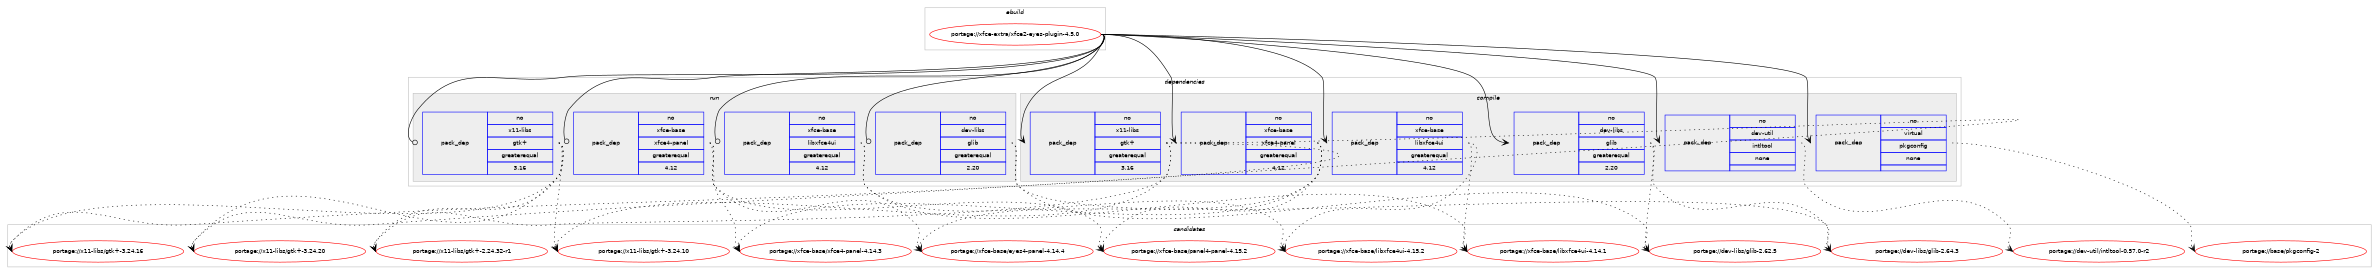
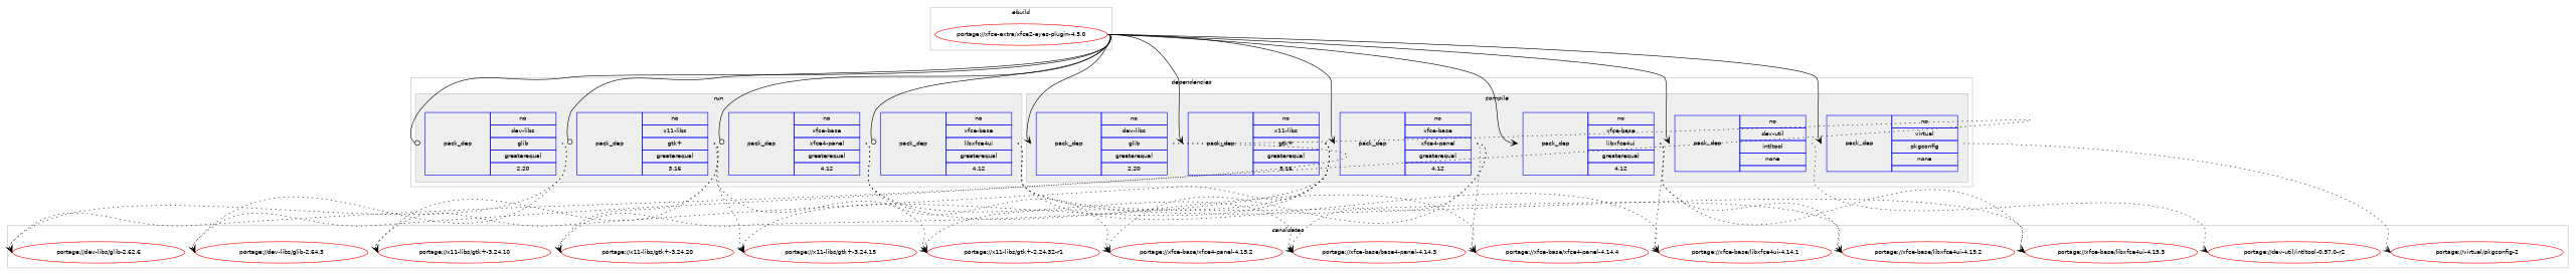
  digraph {
    compound=true
    concentrate=true
    fontname=Helvetica
    fontsize=10
    newrank=true
    rankdir=TB
    ranksep=1.5
    node [color=red fontname=Helvetica fontsize=10]
    edge [arrowhead=vee headport=w style=dotted tailport=e weight=100]
    n1 [label="portage://xfce-extra/xfce2-eyes-plugin-4.5.0" width=4]
    n2 [color=blue label=<<TABLE BORDER="0" CELLBORDER="1" CELLSPACING="0" CELLPADDING="4" WIDTH="220"><TR><TD ROWSPAN="6" CELLPADDING="30">pack_dep</TD></TR><TR><TD WIDTH="110">no</TD></TR><TR><TD>dev-libs</TD></TR><TR><TD>glib</TD></TR><TR><TD>greaterequal</TD></TR><TR><TD>2.20</TD></TR></TABLE>> shape=none]
    n3 [color=blue label=<<TABLE BORDER="0" CELLBORDER="1" CELLSPACING="0" CELLPADDING="4" WIDTH="220"><TR><TD ROWSPAN="6" CELLPADDING="30">pack_dep</TD></TR><TR><TD WIDTH="110">no</TD></TR><TR><TD>dev-util</TD></TR><TR><TD>intltool</TD></TR><TR><TD>none</TD></TR><TR><TD></TD></TR></TABLE>> shape=none]
    n4 [color=blue label=<<TABLE BORDER="0" CELLBORDER="1" CELLSPACING="0" CELLPADDING="4" WIDTH="220"><TR><TD ROWSPAN="6" CELLPADDING="30">pack_dep</TD></TR><TR><TD WIDTH="110">no</TD></TR><TR><TD>virtual</TD></TR><TR><TD>pkgconfig</TD></TR><TR><TD>none</TD></TR><TR><TD></TD></TR></TABLE>> shape=none]
    n5 [color=blue label=<<TABLE BORDER="0" CELLBORDER="1" CELLSPACING="0" CELLPADDING="4" WIDTH="220"><TR><TD ROWSPAN="6" CELLPADDING="30">pack_dep</TD></TR><TR><TD WIDTH="110">no</TD></TR><TR><TD>x11-libs</TD></TR><TR><TD>gtk+</TD></TR><TR><TD>greaterequal</TD></TR><TR><TD>3.16</TD></TR></TABLE>> shape=none]
    n6 [color=blue label=<<TABLE BORDER="0" CELLBORDER="1" CELLSPACING="0" CELLPADDING="4" WIDTH="220"><TR><TD ROWSPAN="6" CELLPADDING="30">pack_dep</TD></TR><TR><TD WIDTH="110">no</TD></TR><TR><TD>xfce-base</TD></TR><TR><TD>libxfce4ui</TD></TR><TR><TD>greaterequal</TD></TR><TR><TD>4.12</TD></TR></TABLE>> shape=none]
    n7 [color=blue label=<<TABLE BORDER="0" CELLBORDER="1" CELLSPACING="0" CELLPADDING="4" WIDTH="220"><TR><TD ROWSPAN="6" CELLPADDING="30">pack_dep</TD></TR><TR><TD WIDTH="110">no</TD></TR><TR><TD>xfce-base</TD></TR><TR><TD>xfce4-panel</TD></TR><TR><TD>greaterequal</TD></TR><TR><TD>4.12</TD></TR></TABLE>> shape=none]
    n8 [color=blue label=<<TABLE BORDER="0" CELLBORDER="1" CELLSPACING="0" CELLPADDING="4" WIDTH="220"><TR><TD ROWSPAN="6" CELLPADDING="30">pack_dep</TD></TR><TR><TD WIDTH="110">no</TD></TR><TR><TD>dev-libs</TD></TR><TR><TD>glib</TD></TR><TR><TD>greaterequal</TD></TR><TR><TD>2.20</TD></TR></TABLE>> shape=none]
    n9 [color=blue label=<<TABLE BORDER="0" CELLBORDER="1" CELLSPACING="0" CELLPADDING="4" WIDTH="220"><TR><TD ROWSPAN="6" CELLPADDING="30">pack_dep</TD></TR><TR><TD WIDTH="110">no</TD></TR><TR><TD>x11-libs</TD></TR><TR><TD>gtk+</TD></TR><TR><TD>greaterequal</TD></TR><TR><TD>3.16</TD></TR></TABLE>> shape=none]
    n10 [color=blue label=<<TABLE BORDER="0" CELLBORDER="1" CELLSPACING="0" CELLPADDING="4" WIDTH="220"><TR><TD ROWSPAN="6" CELLPADDING="30">pack_dep</TD></TR><TR><TD WIDTH="110">no</TD></TR><TR><TD>xfce-base</TD></TR><TR><TD>libxfce4ui</TD></TR><TR><TD>greaterequal</TD></TR><TR><TD>4.12</TD></TR></TABLE>> shape=none]
    n11 [color=blue label=<<TABLE BORDER="0" CELLBORDER="1" CELLSPACING="0" CELLPADDING="4" WIDTH="220"><TR><TD ROWSPAN="6" CELLPADDING="30">pack_dep</TD></TR><TR><TD WIDTH="110">no</TD></TR><TR><TD>xfce-base</TD></TR><TR><TD>xfce4-panel</TD></TR><TR><TD>greaterequal</TD></TR><TR><TD>4.12</TD></TR></TABLE>> shape=none]
    n12 [label="portage://dev-libs/glib-2.64.3" width=4]
-   n13 [label="portage://dev-libs/glib-2.62.5" width=4]
+   n13 [label="portage://dev-libs/glib-2.62.6" width=4]
    n14 [label="portage://dev-util/intltool-0.57.0-r2" width=4]
    n15 [label="portage://x11-libs/gtk+-3.24.20" width=4]
    n16 [label="portage://x11-libs/gtk+-3.24.10" width=4]
-   n17 [label="portage://x11-libs/gtk+-3.24.16" width=4]
+   n17 [label="portage://x11-libs/gtk+-3.24.15" width=4]
    n18 [label="portage://x11-libs/gtk+-2.24.32-r1" width=4]
-   n19 [label="portage://base/pkgconfig-2" width=4]
+   n19 [label="portage://virtual/pkgconfig-2" width=4]
+   n20 [label="portage://xfce-base/libxfce4ui-4.15.3" width=4]
    n21 [label="portage://xfce-base/libxfce4ui-4.15.2" width=4]
    n22 [label="portage://xfce-base/libxfce4ui-4.14.1" width=4]
-   n23 [label="portage://xfce-base/panel4-panel-4.15.2" width=4]
-   n24 [label="portage://xfce-base/eyes4-panel-4.14.4" width=4]
-   n25 [label="portage://xfce-base/xfce4-panel-4.14.3" width=4]
+   n23 [label="portage://xfce-base/xfce4-panel-4.15.2" width=4]
+   n24 [label="portage://xfce-base/xfce4-panel-4.14.4" width=4]
+   n25 [label="portage://xfce-base/base4-panel-4.14.3" width=4]
    subgraph cluster_1 {
      color=gray
      label=<<i>ebuild</i>>
      rank=same
      n1
    }
    subgraph cluster_2 {
      color=gray
      label=<<i>dependencies</i>>
      subgraph cluster_3 {
        color=gray
        fillcolor="#eeeeee"
        label=<<i>compile</i>>
        style=filled
        subgraph sub_4 {
          color=gray
          fillcolor="#eeeeee"
          label=<<i>compile</i>>
          style=filled
          n2
        }
        subgraph sub_5 {
          color=gray
          fillcolor="#eeeeee"
          label=<<i>compile</i>>
          style=filled
          n3
        }
        subgraph sub_6 {
          color=gray
          fillcolor="#eeeeee"
          label=<<i>compile</i>>
          style=filled
          n4
        }
        subgraph sub_7 {
          color=gray
          fillcolor="#eeeeee"
          label=<<i>compile</i>>
          style=filled
          n5
        }
        subgraph sub_8 {
          color=gray
          fillcolor="#eeeeee"
          label=<<i>compile</i>>
          style=filled
          n6
        }
        subgraph sub_9 {
          color=gray
          fillcolor="#eeeeee"
          label=<<i>compile</i>>
          style=filled
          n7
        }
      }
      subgraph cluster_10 {
        color=gray
        fillcolor="#eeeeee"
        label=<<i>compile and run</i>>
        style=filled
      }
      subgraph cluster_11 {
        color=gray
        fillcolor="#eeeeee"
        label=<<i>run</i>>
        style=filled
        subgraph sub_12 {
          color=gray
          fillcolor="#eeeeee"
          label=<<i>run</i>>
          style=filled
          n8
        }
        subgraph sub_13 {
          color=gray
          fillcolor="#eeeeee"
          label=<<i>run</i>>
          style=filled
          n9
        }
        subgraph sub_14 {
          color=gray
          fillcolor="#eeeeee"
          label=<<i>run</i>>
          style=filled
          n10
        }
        subgraph sub_15 {
          color=gray
          fillcolor="#eeeeee"
          label=<<i>run</i>>
          style=filled
          n11
        }
      }
    }
    subgraph cluster_16 {
      color=gray
      label=<<i>candidates</i>>
      rank=same
      subgraph sub_17 {
        color=black
        label=<<i>candidates</i>>
        nodesep=1
        rank=same
        n12
        n13
      }
      subgraph sub_18 {
        color=black
        label=<<i>candidates</i>>
        nodesep=1
        rank=same
        n14
      }
      subgraph sub_19 {
        color=black
        label=<<i>candidates</i>>
        nodesep=1
        rank=same
        n15
        n16
        n17
        n18
      }
      subgraph sub_20 {
        color=black
        label=<<i>candidates</i>>
        nodesep=1
        rank=same
        n19
      }
      subgraph sub_21 {
        color=black
        label=<<i>candidates</i>>
        nodesep=1
        rank=same
        n15
        n16
        n17
        n18
      }
      subgraph sub_22 {
        color=black
        label=<<i>candidates</i>>
        nodesep=1
        rank=same
+       n20
        n21
        n22
      }
      subgraph sub_23 {
        color=black
        label=<<i>candidates</i>>
        nodesep=1
        rank=same
        n23
        n24
        n25
      }
      subgraph sub_24 {
        color=black
        label=<<i>candidates</i>>
        nodesep=1
        rank=same
        n12
        n13
      }
      subgraph sub_25 {
        color=black
        label=<<i>candidates</i>>
        nodesep=1
        rank=same
+       n20
        n21
        n22
      }
      subgraph sub_26 {
        color=black
        label=<<i>candidates</i>>
        nodesep=1
        rank=same
        n23
        n24
        n25
      }
    }
    n1 -> n2 [style=solid weight=20]
    n1 -> n3 [style=solid weight=20]
    n1 -> n4 [style=solid weight=20]
    n1 -> n5 [style=solid weight=20]
    n1 -> n6 [style=solid weight=20]
    n1 -> n7 [style=solid weight=20]
    n1 -> n8 [arrowhead=odot style=solid weight=20]
    n1 -> n9 [arrowhead=odot style=solid weight=20]
    n1 -> n10 [arrowhead=odot style=solid weight=20]
    n1 -> n11 [arrowhead=odot style=solid weight=20]
    n2 -> n12
    n2 -> n13
    n3 -> n14
    n4 -> n19
    n5 -> n15
    n5 -> n16
    n5 -> n17
    n5 -> n18
+   n6 -> n20
    n6 -> n21
    n6 -> n22
    n7 -> n23
    n7 -> n24
    n7 -> n25
    n8 -> n12
    n8 -> n13
    n9 -> n15
    n9 -> n16
    n9 -> n17
    n9 -> n18
+   n10 -> n20
    n10 -> n21
    n10 -> n22
    n11 -> n23
    n11 -> n24
    n11 -> n25
  }
